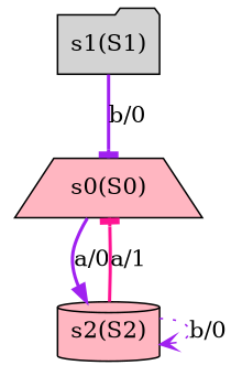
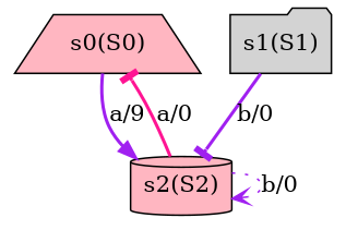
  digraph {
    node [fillcolor=lightpink style=filled]
    edge [arrowhead=tee color=purple style=bold]
    n1 [label="s0(S0)" shape=trapezium]
    n2 [label="s2(S2)" shape=cylinder]
    n3 [fillcolor=lightgrey label="s1(S1)" shape=folder]
-   n1 -> n2 [arrowhead=normal label="a/0"]
-   n2 -> n1 [color=deeppink label="a/1"]
+   n1 -> n2 [arrowhead=normal label="a/9"]
+   n2 -> n1 [color=deeppink label="a/0"]
    n2 -> n2 [arrowhead=vee label="b/0" style=dotted]
-   n3 -> n1 [label="b/0"]
+   n3 -> n2 [label="b/0"]
  }
